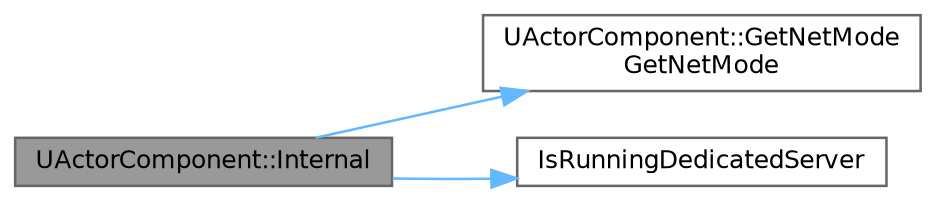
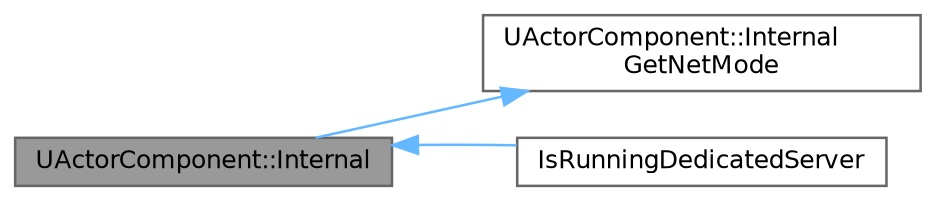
  digraph {
    rankdir=LR
    node [color=grey40 fillcolor=white fontname=Helvetica fontsize=10 shape=box style=filled]
    edge [color=steelblue1 fontname=Helvetica fontsize=10 labelfontname=Helvetica labelfontsize=10 style=solid]
    n1 [color=gray40 fillcolor=grey60 fontcolor=black height=0.2 label="UActorComponent::Internal" width=0.4]
-   n2 [height=0.2 label="UActorComponent::GetNetMode\lGetNetMode" width=0.4]
+   n2 [height=0.2 label="UActorComponent::Internal\lGetNetMode" width=0.4]
    n3 [height=0.2 label=IsRunningDedicatedServer width=0.4]
    n1 -> n2
-   n1 -> n3
+   n3 -> n1
  }
